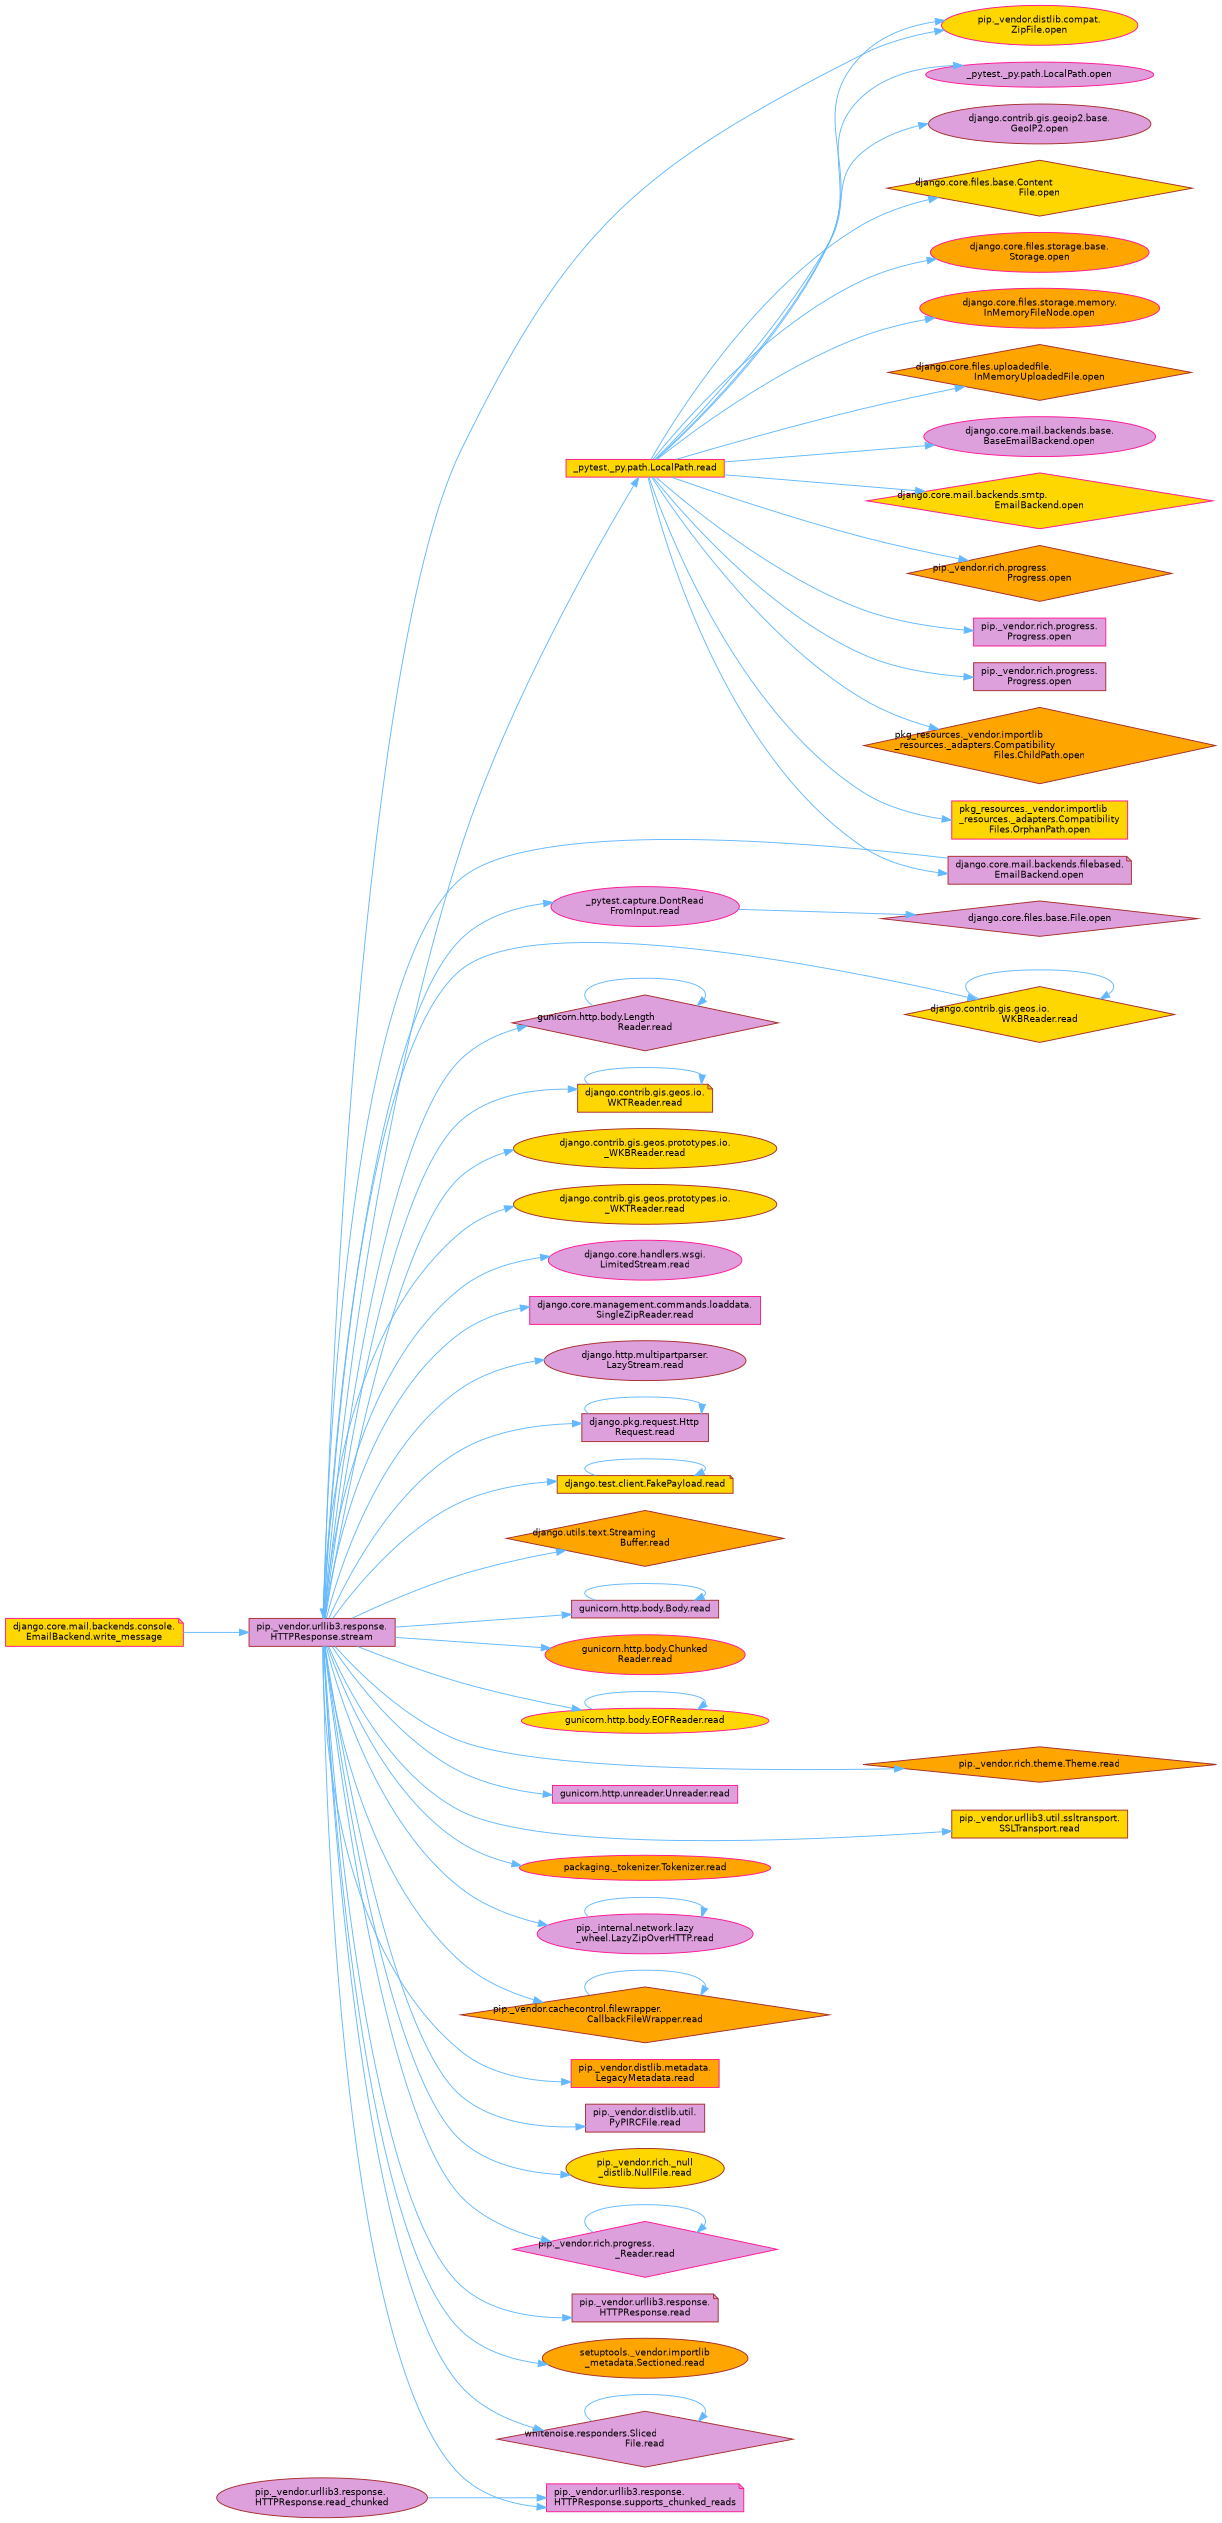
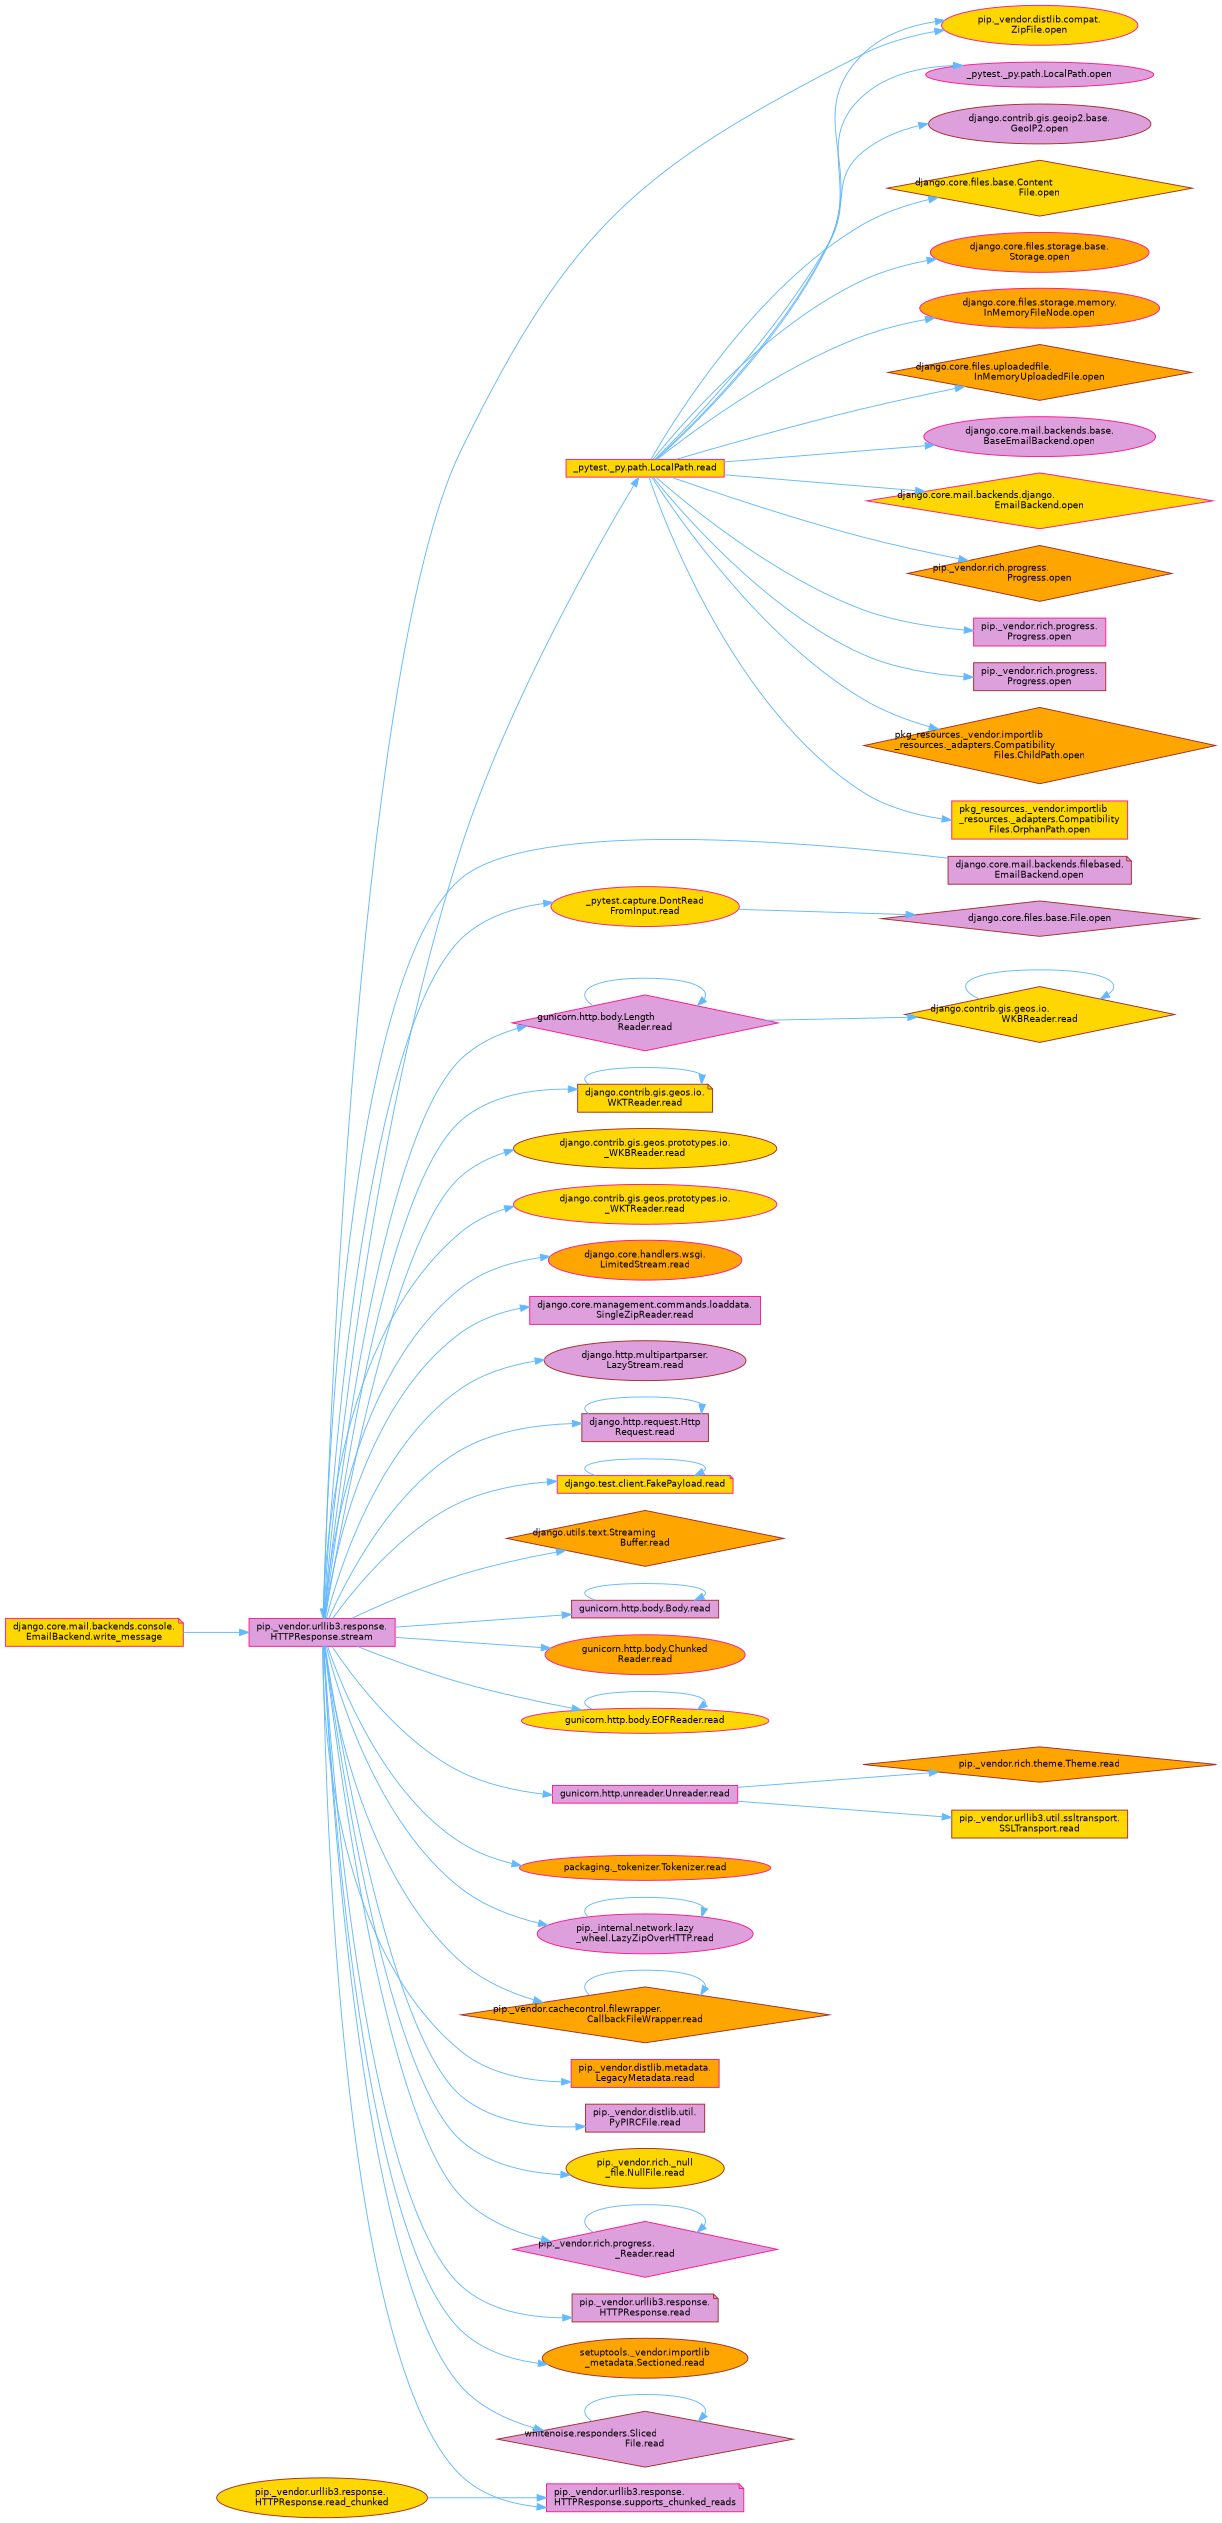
  digraph {
    rankdir=LR
    node [color=brown fillcolor=plum fontname=Helvetica fontsize=10 shape=ellipse style=filled]
    edge [color=steelblue1 fontname=Helvetica fontsize=10 labelfontname=Helvetica labelfontsize=10 style=solid]
    n1 [color=deeppink fillcolor=gold fontcolor=black height=0.2 label="django.core.mail.backends.console.\lEmailBackend.write_message" shape=note width=0.4]
-   n2 [height=0.2 label="pip._vendor.urllib3.response.\lHTTPResponse.stream" shape=box width=0.4]
+   n2 [color=deeppink height=0.2 label="pip._vendor.urllib3.response.\lHTTPResponse.stream" shape=box width=0.4]
    n3 [color=deeppink fillcolor=gold height=0.2 label="_pytest._py.path.LocalPath.read" shape=box width=0.4]
-   n4 [color=deeppink height=0.2 label="_pytest.capture.DontRead\lFromInput.read" width=0.4]
+   n4 [color=deeppink fillcolor=gold height=0.2 label="_pytest.capture.DontRead\lFromInput.read" width=0.4]
    n5 [fillcolor=gold height=0.2 label="django.contrib.gis.geos.io.\lWKBReader.read" shape=diamond width=0.4]
    n6 [fillcolor=gold height=0.2 label="django.contrib.gis.geos.io.\lWKTReader.read" shape=note width=0.4]
    n7 [fillcolor=gold height=0.2 label="django.contrib.gis.geos.prototypes.io.\l_WKBReader.read" width=0.4]
-   n8 [fillcolor=gold height=0.2 label="django.contrib.gis.geos.prototypes.io.\l_WKTReader.read" width=0.4]
-   n9 [color=deeppink height=0.2 label="django.core.handlers.wsgi.\lLimitedStream.read" width=0.4]
+   n8 [color=deeppink fillcolor=gold height=0.2 label="django.contrib.gis.geos.prototypes.io.\l_WKTReader.read" width=0.4]
+   n9 [color=deeppink fillcolor=orange height=0.2 label="django.core.handlers.wsgi.\lLimitedStream.read" width=0.4]
    n10 [color=deeppink height=0.2 label="django.core.management.commands.loaddata.\lSingleZipReader.read" shape=box width=0.4]
    n11 [height=0.2 label="django.http.multipartparser.\lLazyStream.read" width=0.4]
-   n12 [height=0.2 label="django.pkg.request.Http\lRequest.read" shape=box width=0.4]
-   n13 [fillcolor=gold height=0.2 label="django.test.client.FakePayload.read" shape=note width=0.4]
+   n12 [height=0.2 label="django.http.request.Http\lRequest.read" shape=box width=0.4]
+   n13 [color=deeppink fillcolor=gold height=0.2 label="django.test.client.FakePayload.read" shape=note width=0.4]
    n14 [fillcolor=orange height=0.2 label="django.utils.text.Streaming\lBuffer.read" shape=diamond width=0.4]
    n15 [height=0.2 label="gunicorn.http.body.Body.read" shape=box width=0.4]
    n16 [color=deeppink fillcolor=orange height=0.2 label="gunicorn.http.body.Chunked\lReader.read" width=0.4]
    n17 [color=deeppink fillcolor=gold height=0.2 label="gunicorn.http.body.EOFReader.read" width=0.4]
-   n18 [height=0.2 label="gunicorn.http.body.Length\lReader.read" shape=diamond width=0.4]
+   n18 [color=deeppink height=0.2 label="gunicorn.http.body.Length\lReader.read" shape=diamond width=0.4]
    n19 [color=deeppink height=0.2 label="gunicorn.http.unreader.Unreader.read" shape=box width=0.4]
    n20 [color=deeppink fillcolor=orange height=0.2 label="packaging._tokenizer.Tokenizer.read" width=0.4]
    n21 [color=deeppink height=0.2 label="pip._internal.network.lazy\l_wheel.LazyZipOverHTTP.read" width=0.4]
    n22 [fillcolor=orange height=0.2 label="pip._vendor.cachecontrol.filewrapper.\lCallbackFileWrapper.read" shape=diamond width=0.4]
    n23 [color=deeppink fillcolor=orange height=0.2 label="pip._vendor.distlib.metadata.\lLegacyMetadata.read" shape=box width=0.4]
    n24 [height=0.2 label="pip._vendor.distlib.util.\lPyPIRCFile.read" shape=box width=0.4]
-   n25 [fillcolor=gold height=0.2 label="pip._vendor.rich._null\l_distlib.NullFile.read" width=0.4]
+   n25 [fillcolor=gold height=0.2 label="pip._vendor.rich._null\l_file.NullFile.read" width=0.4]
    n26 [color=deeppink height=0.2 label="pip._vendor.rich.progress.\l_Reader.read" shape=diamond width=0.4]
    n27 [fillcolor=orange height=0.2 label="pip._vendor.rich.theme.Theme.read" shape=diamond width=0.4]
    n28 [height=0.2 label="pip._vendor.urllib3.response.\lHTTPResponse.read" shape=note width=0.4]
    n29 [fillcolor=gold height=0.2 label="pip._vendor.urllib3.util.ssltransport.\lSSLTransport.read" shape=box width=0.4]
    n30 [fillcolor=orange height=0.2 label="setuptools._vendor.importlib\l_metadata.Sectioned.read" width=0.4]
    n31 [height=0.2 label="whitenoise.responders.Sliced\lFile.read" shape=diamond width=0.4]
    n32 [color=deeppink height=0.2 label="pip._vendor.urllib3.response.\lHTTPResponse.supports_chunked_reads" shape=note width=0.4]
    n33 [color=deeppink fillcolor=gold height=0.2 label="pip._vendor.distlib.compat.\lZipFile.open" width=0.4]
    n34 [color=deeppink height=0.2 label="_pytest._py.path.LocalPath.open" width=0.4]
    n35 [height=0.2 label="django.contrib.gis.geoip2.base.\lGeoIP2.open" width=0.4]
    n36 [fillcolor=gold height=0.2 label="django.core.files.base.Content\lFile.open" shape=diamond width=0.4]
    n37 [color=deeppink fillcolor=orange height=0.2 label="django.core.files.storage.base.\lStorage.open" width=0.4]
    n38 [color=deeppink fillcolor=orange height=0.2 label="django.core.files.storage.memory.\lInMemoryFileNode.open" width=0.4]
    n39 [fillcolor=orange height=0.2 label="django.core.files.uploadedfile.\lInMemoryUploadedFile.open" shape=diamond width=0.4]
    n40 [color=deeppink height=0.2 label="django.core.mail.backends.base.\lBaseEmailBackend.open" width=0.4]
    n41 [height=0.2 label="django.core.mail.backends.filebased.\lEmailBackend.open" shape=note width=0.4]
-   n42 [color=deeppink fillcolor=gold height=0.2 label="django.core.mail.backends.smtp.\lEmailBackend.open" shape=diamond width=0.4]
+   n42 [color=deeppink fillcolor=gold height=0.2 label="django.core.mail.backends.django.\lEmailBackend.open" shape=diamond width=0.4]
    n43 [fillcolor=orange height=0.2 label="pip._vendor.rich.progress.\lProgress.open" shape=diamond width=0.4]
    n44 [color=deeppink height=0.2 label="pip._vendor.rich.progress.\lProgress.open" shape=box width=0.4]
    n45 [height=0.2 label="pip._vendor.rich.progress.\lProgress.open" shape=box width=0.4]
    n46 [fillcolor=orange height=0.2 label="pkg_resources._vendor.importlib\l_resources._adapters.Compatibility\lFiles.ChildPath.open" shape=diamond width=0.4]
    n47 [color=deeppink fillcolor=gold height=0.2 label="pkg_resources._vendor.importlib\l_resources._adapters.Compatibility\lFiles.OrphanPath.open" shape=box width=0.4]
    n48 [height=0.2 label="django.core.files.base.File.open" shape=diamond width=0.4]
-   n49 [height=0.2 label="pip._vendor.urllib3.response.\lHTTPResponse.read_chunked" width=0.4]
+   n49 [fillcolor=gold height=0.2 label="pip._vendor.urllib3.response.\lHTTPResponse.read_chunked" width=0.4]
    n1 -> n2
    n2 -> n3
    n2 -> n4
-   n2 -> n5
+   n18 -> n5
    n2 -> n6
    n2 -> n7
    n2 -> n8
    n2 -> n9
    n2 -> n10
    n2 -> n11
    n2 -> n12
    n2 -> n13
    n2 -> n14
    n2 -> n15
    n2 -> n16
    n2 -> n17
    n2 -> n18
    n2 -> n19
    n2 -> n20
    n2 -> n21
    n2 -> n22
    n2 -> n23
    n2 -> n24
    n2 -> n25
    n2 -> n26
-   n2 -> n27
+   n19 -> n27
    n2 -> n28
-   n2 -> n29
+   n19 -> n29
    n2 -> n30
    n2 -> n31
    n2 -> n32
    n2 -> n33
    n3 -> n33
    n3 -> n34
    n3 -> n35
    n3 -> n36
    n3 -> n37
    n3 -> n38
    n3 -> n39
    n3 -> n40
-   n3 -> n41
    n3 -> n42
    n3 -> n43
    n3 -> n44
    n3 -> n45
    n3 -> n46
    n3 -> n47
    n4 -> n48
    n5 -> n5
    n6 -> n6
    n12 -> n12
    n13 -> n13
    n15 -> n15
    n17 -> n17
    n18 -> n18
    n21 -> n21
    n22 -> n22
    n26 -> n26
    n31 -> n31
    n41 -> n2
    n49 -> n32
  }
